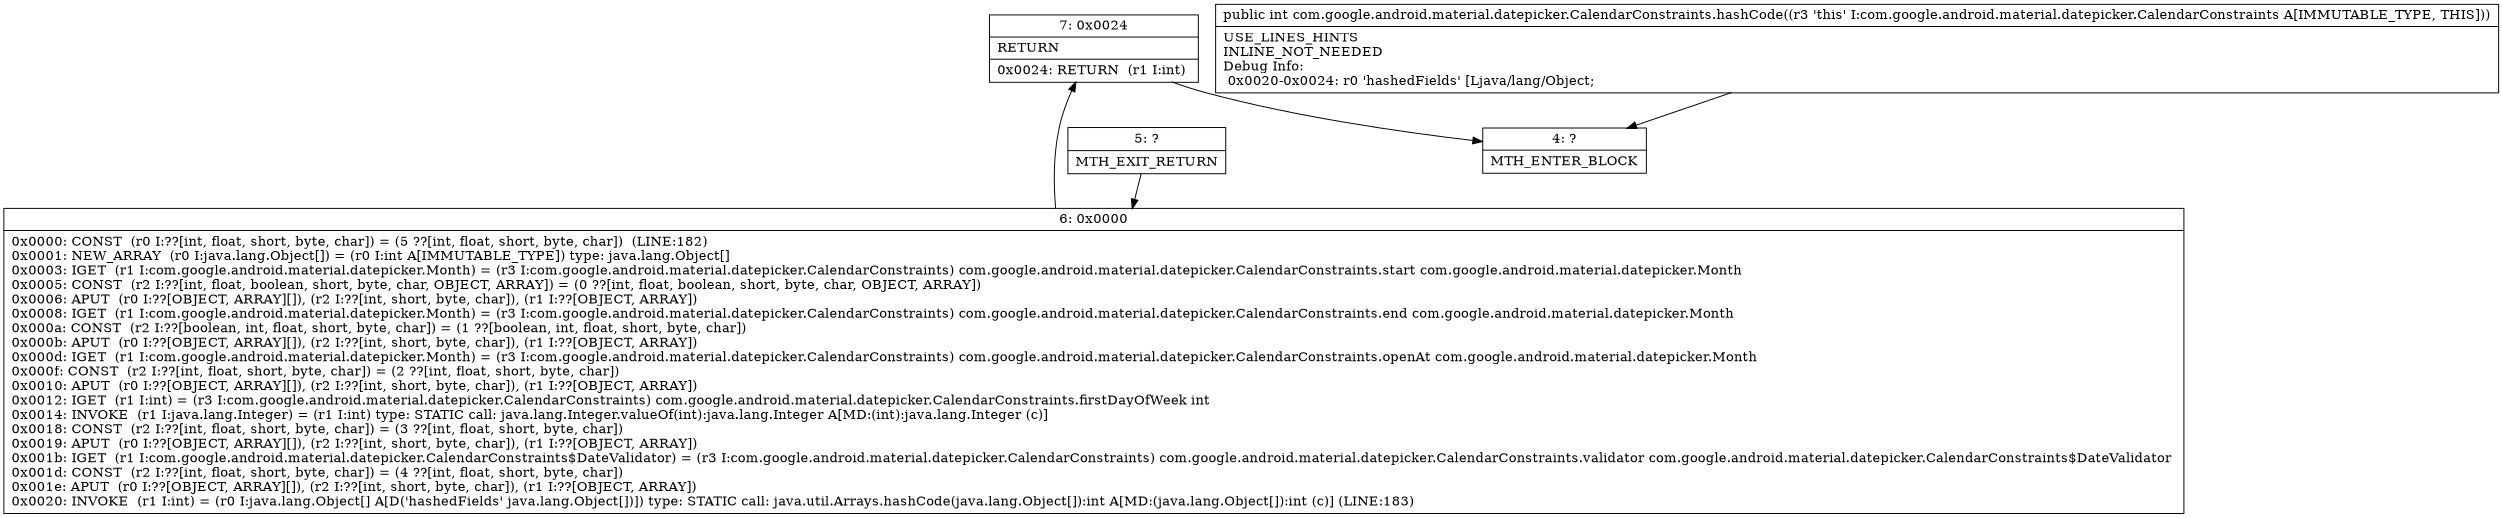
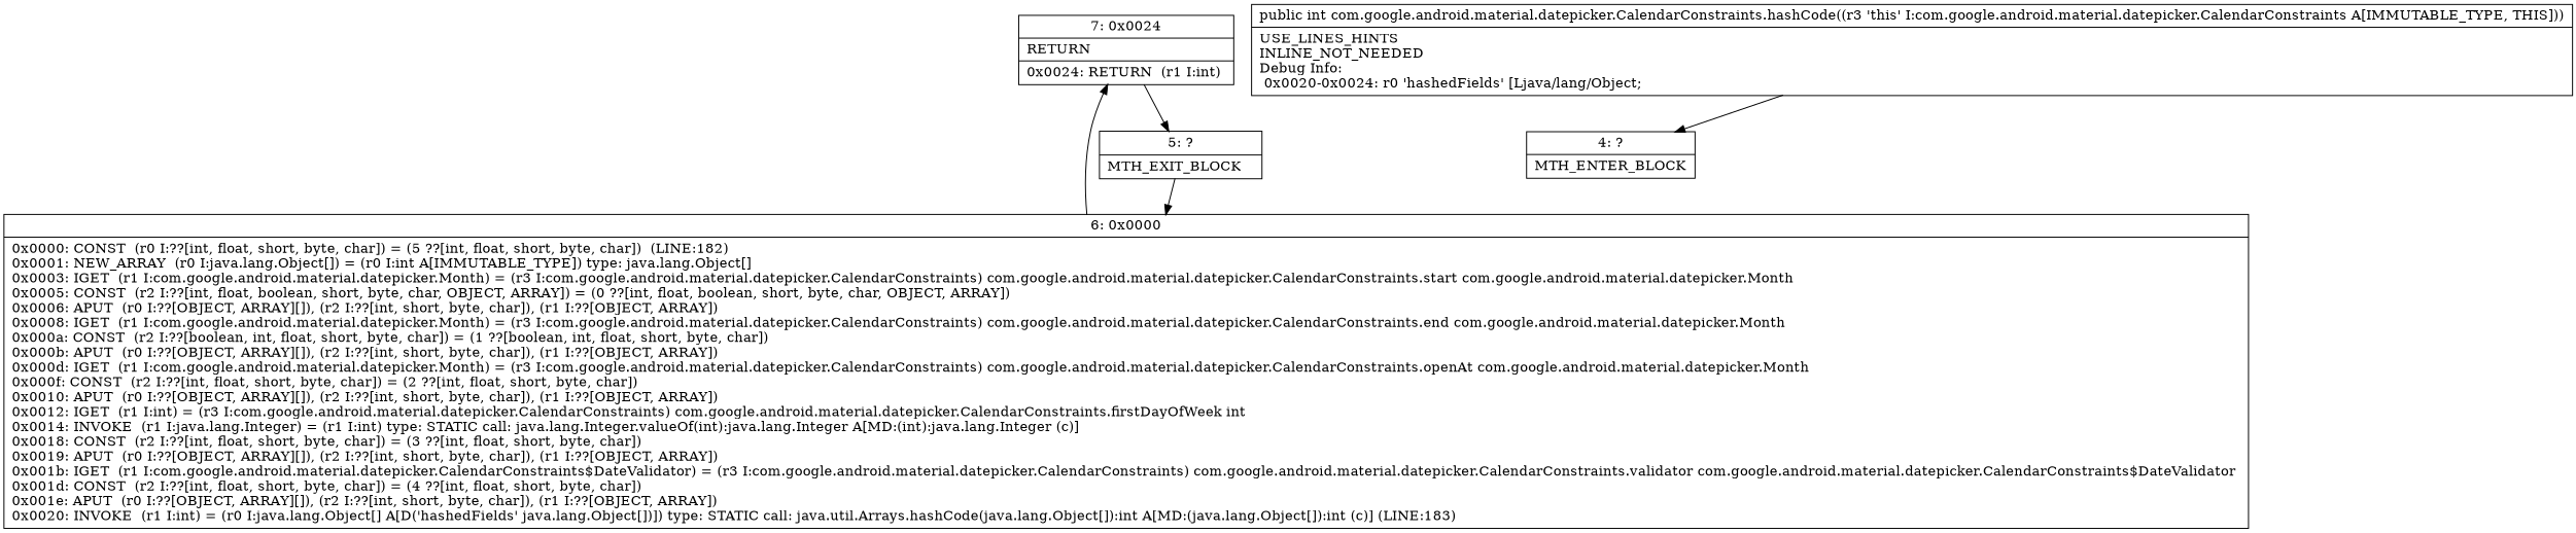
  digraph {
    node [shape=record]
    n1 [label="{4\:\ ?|MTH_ENTER_BLOCK\l}"]
    n2 [label="{6\:\ 0x0000|0x0000: CONST  (r0 I:??[int, float, short, byte, char]) = (5 ??[int, float, short, byte, char])  (LINE:182)\l0x0001: NEW_ARRAY  (r0 I:java.lang.Object[]) = (r0 I:int A[IMMUTABLE_TYPE]) type: java.lang.Object[] \l0x0003: IGET  (r1 I:com.google.android.material.datepicker.Month) = (r3 I:com.google.android.material.datepicker.CalendarConstraints) com.google.android.material.datepicker.CalendarConstraints.start com.google.android.material.datepicker.Month \l0x0005: CONST  (r2 I:??[int, float, boolean, short, byte, char, OBJECT, ARRAY]) = (0 ??[int, float, boolean, short, byte, char, OBJECT, ARRAY]) \l0x0006: APUT  (r0 I:??[OBJECT, ARRAY][]), (r2 I:??[int, short, byte, char]), (r1 I:??[OBJECT, ARRAY]) \l0x0008: IGET  (r1 I:com.google.android.material.datepicker.Month) = (r3 I:com.google.android.material.datepicker.CalendarConstraints) com.google.android.material.datepicker.CalendarConstraints.end com.google.android.material.datepicker.Month \l0x000a: CONST  (r2 I:??[boolean, int, float, short, byte, char]) = (1 ??[boolean, int, float, short, byte, char]) \l0x000b: APUT  (r0 I:??[OBJECT, ARRAY][]), (r2 I:??[int, short, byte, char]), (r1 I:??[OBJECT, ARRAY]) \l0x000d: IGET  (r1 I:com.google.android.material.datepicker.Month) = (r3 I:com.google.android.material.datepicker.CalendarConstraints) com.google.android.material.datepicker.CalendarConstraints.openAt com.google.android.material.datepicker.Month \l0x000f: CONST  (r2 I:??[int, float, short, byte, char]) = (2 ??[int, float, short, byte, char]) \l0x0010: APUT  (r0 I:??[OBJECT, ARRAY][]), (r2 I:??[int, short, byte, char]), (r1 I:??[OBJECT, ARRAY]) \l0x0012: IGET  (r1 I:int) = (r3 I:com.google.android.material.datepicker.CalendarConstraints) com.google.android.material.datepicker.CalendarConstraints.firstDayOfWeek int \l0x0014: INVOKE  (r1 I:java.lang.Integer) = (r1 I:int) type: STATIC call: java.lang.Integer.valueOf(int):java.lang.Integer A[MD:(int):java.lang.Integer (c)]\l0x0018: CONST  (r2 I:??[int, float, short, byte, char]) = (3 ??[int, float, short, byte, char]) \l0x0019: APUT  (r0 I:??[OBJECT, ARRAY][]), (r2 I:??[int, short, byte, char]), (r1 I:??[OBJECT, ARRAY]) \l0x001b: IGET  (r1 I:com.google.android.material.datepicker.CalendarConstraints$DateValidator) = (r3 I:com.google.android.material.datepicker.CalendarConstraints) com.google.android.material.datepicker.CalendarConstraints.validator com.google.android.material.datepicker.CalendarConstraints$DateValidator \l0x001d: CONST  (r2 I:??[int, float, short, byte, char]) = (4 ??[int, float, short, byte, char]) \l0x001e: APUT  (r0 I:??[OBJECT, ARRAY][]), (r2 I:??[int, short, byte, char]), (r1 I:??[OBJECT, ARRAY]) \l0x0020: INVOKE  (r1 I:int) = (r0 I:java.lang.Object[] A[D('hashedFields' java.lang.Object[])]) type: STATIC call: java.util.Arrays.hashCode(java.lang.Object[]):int A[MD:(java.lang.Object[]):int (c)] (LINE:183)\l}"]
    n3 [label="{7\:\ 0x0024|RETURN\l|0x0024: RETURN  (r1 I:int) \l}"]
-   n4 [label="{5\:\ ?|MTH_EXIT_RETURN\l}"]
+   n4 [label="{5\:\ ?|MTH_EXIT_BLOCK\l}"]
    n5 [label="{public int com.google.android.material.datepicker.CalendarConstraints.hashCode((r3 'this' I:com.google.android.material.datepicker.CalendarConstraints A[IMMUTABLE_TYPE, THIS]))  | USE_LINES_HINTS\lINLINE_NOT_NEEDED\lDebug Info:\l  0x0020\-0x0024: r0 'hashedFields' [Ljava\/lang\/Object;\l}"]
    n2 -> n3
-   n3 -> n1
+   n3 -> n4
    n4 -> n2
    n5 -> n1
  }
